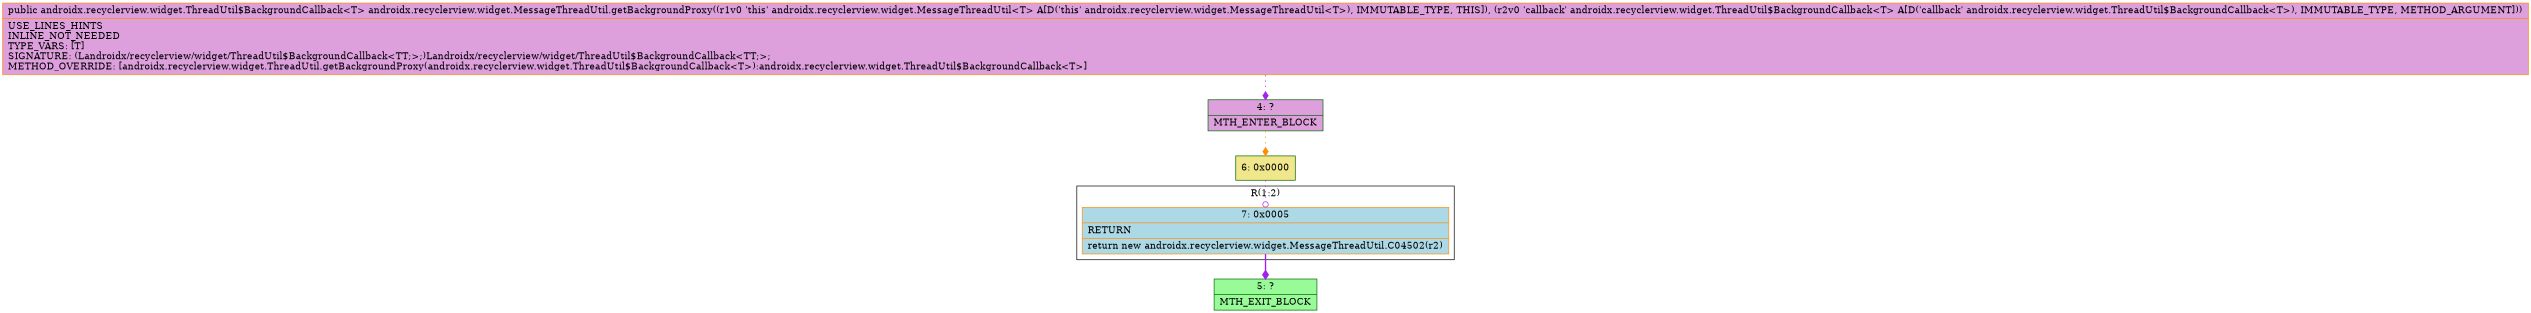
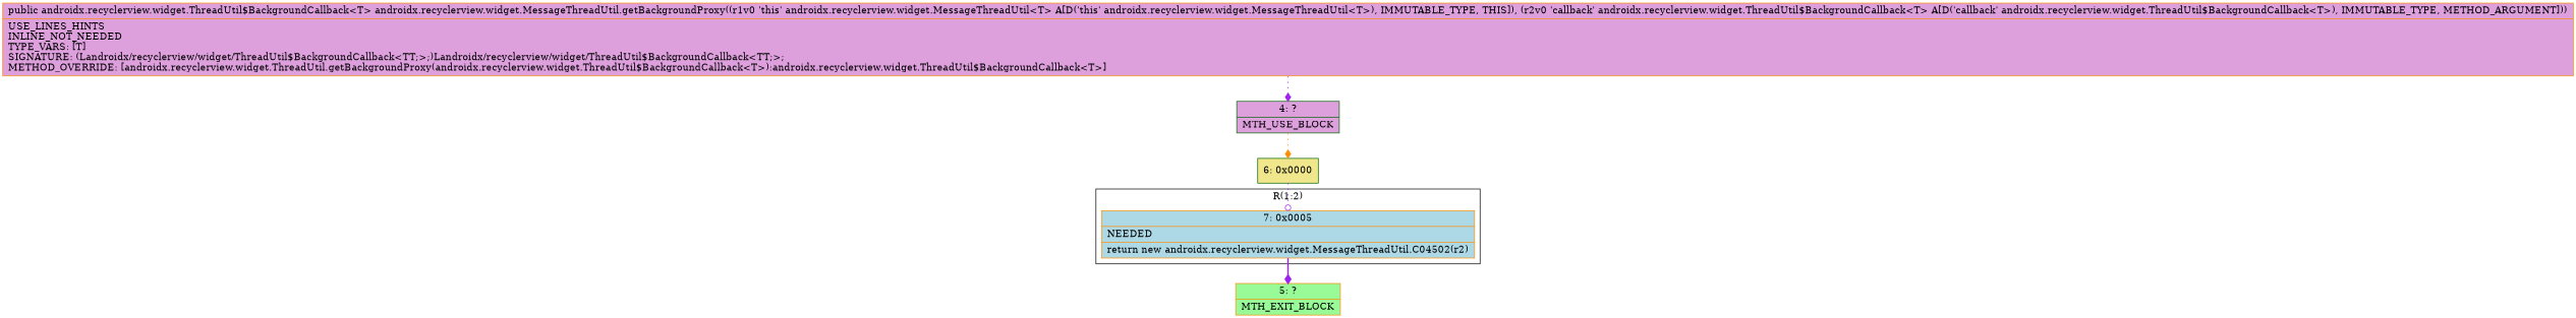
  digraph {
    node [color=darkgreen fillcolor=plum shape=record style=filled]
    edge [arrowhead=diamond color=purple style=dotted]
-   n1 [color=darkorange fillcolor=lightblue label="{7\:\ 0x0005|RETURN\l|return new androidx.recyclerview.widget.MessageThreadUtil.C04502(r2)\l}"]
-   n2 [fillcolor=palegreen label="{5\:\ ?|MTH_EXIT_BLOCK\l}"]
-   n3 [label="{4\:\ ?|MTH_ENTER_BLOCK\l}"]
+   n1 [color=darkorange fillcolor=lightblue label="{7\:\ 0x0005|NEEDED\l|return new androidx.recyclerview.widget.MessageThreadUtil.C04502(r2)\l}"]
+   n2 [color=darkorange fillcolor=palegreen label="{5\:\ ?|MTH_EXIT_BLOCK\l}"]
+   n3 [label="{4\:\ ?|MTH_USE_BLOCK\l}"]
    n4 [fillcolor=khaki label="{6\:\ 0x0000}"]
    n5 [color=darkorange label="{public androidx.recyclerview.widget.ThreadUtil$BackgroundCallback\<T\> androidx.recyclerview.widget.MessageThreadUtil.getBackgroundProxy((r1v0 'this' androidx.recyclerview.widget.MessageThreadUtil\<T\> A[D('this' androidx.recyclerview.widget.MessageThreadUtil\<T\>), IMMUTABLE_TYPE, THIS]), (r2v0 'callback' androidx.recyclerview.widget.ThreadUtil$BackgroundCallback\<T\> A[D('callback' androidx.recyclerview.widget.ThreadUtil$BackgroundCallback\<T\>), IMMUTABLE_TYPE, METHOD_ARGUMENT]))  | USE_LINES_HINTS\lINLINE_NOT_NEEDED\lTYPE_VARS: [T]\lSIGNATURE: (Landroidx\/recyclerview\/widget\/ThreadUtil$BackgroundCallback\<TT;\>;)Landroidx\/recyclerview\/widget\/ThreadUtil$BackgroundCallback\<TT;\>;\lMETHOD_OVERRIDE: [androidx.recyclerview.widget.ThreadUtil.getBackgroundProxy(androidx.recyclerview.widget.ThreadUtil$BackgroundCallback\<T\>):androidx.recyclerview.widget.ThreadUtil$BackgroundCallback\<T\>]\l}"]
    subgraph cluster_1 {
      label="R(1:2)"
      n1
    }
    n1 -> n2 [style=bold]
    n3 -> n4 [color=darkorange]
    n4 -> n1 [arrowhead=odot]
    n5 -> n3
  }
